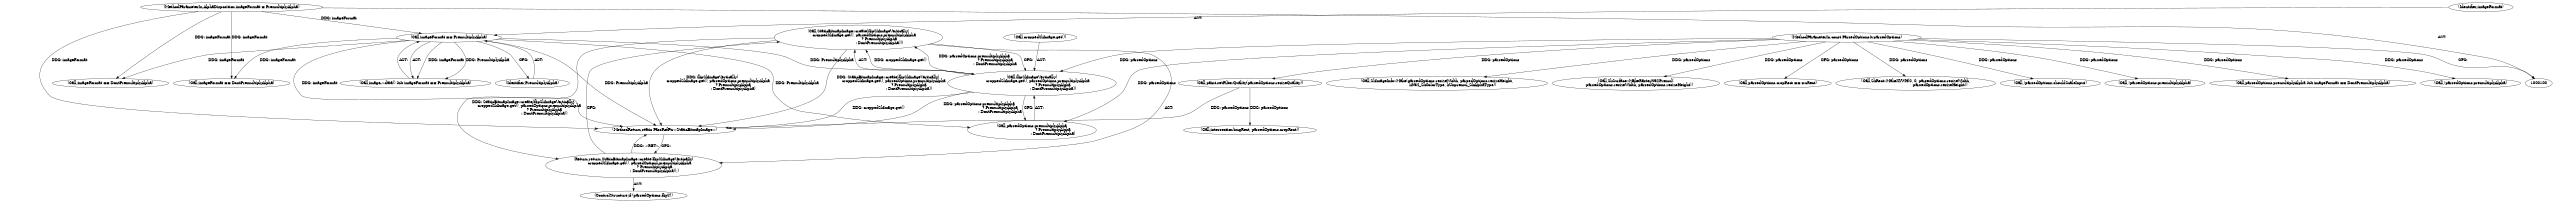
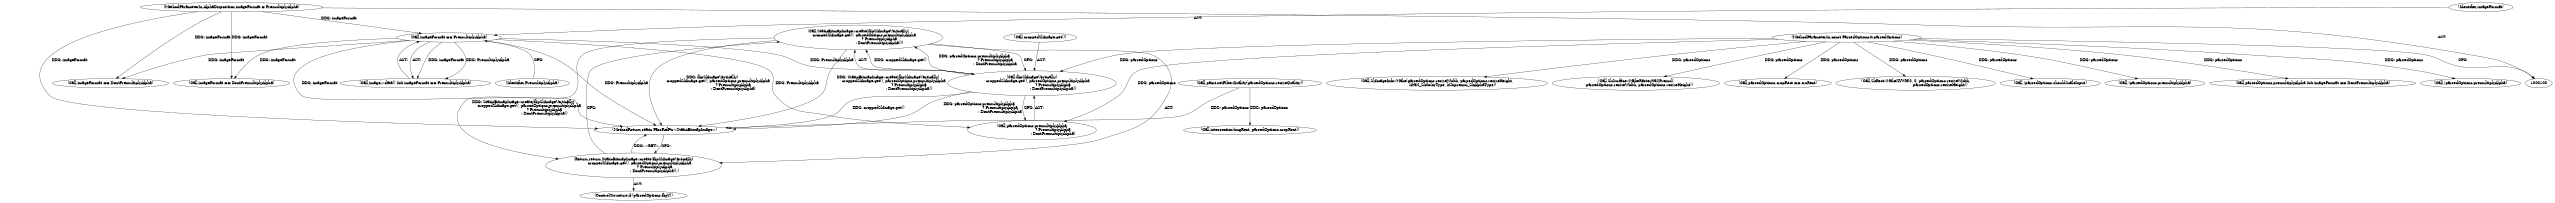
  digraph {
    n1 [label="(Call,StaticBitmapImage::create(flipSkImageVertically(\n          croppedSkImage.get(), parsedOptions.premultiplyAlpha\n                                    ? PremultiplyAlpha\n                                    : DontPremultiplyAlpha)))"]
    n2 [label="(Call,flipSkImageVertically(\n          croppedSkImage.get(), parsedOptions.premultiplyAlpha\n                                    ? PremultiplyAlpha\n                                    : DontPremultiplyAlpha))"]
    n3 [label="(Return,return StaticBitmapImage::create(flipSkImageVertically(\n          croppedSkImage.get(), parsedOptions.premultiplyAlpha\n                                    ? PremultiplyAlpha\n                                    : DontPremultiplyAlpha));)"]
    n4 [label="(MethodReturn,static PassRefPtr<StaticBitmapImage>)"]
    n5 [label="(Call,parsedOptions.premultiplyAlpha\n                                    ? PremultiplyAlpha\n                                    : DontPremultiplyAlpha)"]
    n6 [label="(ControlStructure,if (parsedOptions.flipY))"]
    n7 [label="(MethodParameterIn,const ParsedOptions& parsedOptions)"]
    n8 [label="(Call,SkImageInfo::Make(parsedOptions.resizeWidth, parsedOptions.resizeHeight,\n                           kN32_SkColorType, kUnpremul_SkAlphaType))"]
    n9 [label="(Call,SkSurface::MakeRasterN32Premul(\n      parsedOptions.resizeWidth, parsedOptions.resizeHeight))"]
    n10 [label="(Call,parsedOptions.cropRect == srcRect)"]
    n11 [label="(Call,paint.setFilterQuality(parsedOptions.resizeQuality))"]
    n12 [label="(Call,SkRect::MakeXYWH(0, 0, parsedOptions.resizeWidth,\n                                          parsedOptions.resizeHeight))"]
    n13 [label="(Call,!parsedOptions.shouldScaleInput)"]
    n14 [label="(Call,!parsedOptions.premultiplyAlpha)"]
    n15 [label="(Call,parsedOptions.premultiplyAlpha && imageFormat == DontPremultiplyAlpha)"]
    n16 [label="(Call,!parsedOptions.premultiplyAlpha)"]
    1000100
    n18 [label="(Call,intersection(imgRect, parsedOptions.cropRect))"]
    n19 [label="(Call,imageFormat == PremultiplyAlpha)"]
    n20 [label="(Call,imageFormat == DontPremultiplyAlpha)"]
    n21 [label="(Call,image->data() && imageFormat == PremultiplyAlpha)"]
    n22 [label="(Identifier,PremultiplyAlpha)"]
    n23 [label="(Call,imageFormat == DontPremultiplyAlpha)"]
    n24 [label="(MethodParameterIn,AlphaDisposition imageFormat = PremultiplyAlpha)"]
    n25 [label="(Call,croppedSkImage.get())"]
    n26 [label="(Identifier,imageFormat)"]
    n1 -> n2 [label="CFG: "]
    n1 -> n3 [label="AST: "]
    n1 -> n3 [label="DDG: StaticBitmapImage::create(flipSkImageVertically(\n          croppedSkImage.get(), parsedOptions.premultiplyAlpha\n                                    ? PremultiplyAlpha\n                                    : DontPremultiplyAlpha))"]
    n1 -> n4 [label="DDG: flipSkImageVertically(\n          croppedSkImage.get(), parsedOptions.premultiplyAlpha\n                                    ? PremultiplyAlpha\n                                    : DontPremultiplyAlpha)"]
    n1 -> n4 [label="DDG: StaticBitmapImage::create(flipSkImageVertically(\n          croppedSkImage.get(), parsedOptions.premultiplyAlpha\n                                    ? PremultiplyAlpha\n                                    : DontPremultiplyAlpha))"]
    n2 -> n1 [label="AST: "]
    n2 -> n1 [label="DDG: croppedSkImage.get()"]
    n2 -> n1 [label="DDG: parsedOptions.premultiplyAlpha\n                                    ? PremultiplyAlpha\n                                    : DontPremultiplyAlpha"]
    n2 -> n4 [label="DDG: parsedOptions.premultiplyAlpha\n                                    ? PremultiplyAlpha\n                                    : DontPremultiplyAlpha"]
    n2 -> n4 [label="DDG: croppedSkImage.get()"]
    n2 -> n5 [label="CFG: "]
    n3 -> n1 [label="CFG: "]
    n3 -> n4 [label="DDG: <RET>"]
    n3 -> n6 [label="AST: "]
    n4 -> n3 [label="CFG: "]
    n5 -> n2 [label="AST: "]
    n7 -> n2 [label="DDG: parsedOptions"]
    n7 -> n5 [label="DDG: parsedOptions"]
    n7 -> n8 [label="DDG: parsedOptions"]
    n7 -> n9 [label="DDG: parsedOptions"]
-   n7 -> n10 [label="CFG: parsedOptions"]
-   n7 -> n11 [label="DDG: parsedOptions"]
+   n7 -> n10 [label="DDG: parsedOptions"]
    n7 -> n12 [label="DDG: parsedOptions"]
    n7 -> n13 [label="DDG: parsedOptions"]
    n7 -> n14 [label="DDG: parsedOptions"]
    n7 -> n15 [label="DDG: parsedOptions"]
    n7 -> n16 [label="DDG: parsedOptions"]
    n7 -> 1000100 [label="CFG: "]
    n11 -> n4 [label="DDG: parsedOptions"]
    n11 -> n18 [label="DDG: parsedOptions"]
    n19 -> n2 [label="DDG: PremultiplyAlpha"]
    n19 -> n4 [label="DDG: imageFormat"]
    n19 -> n4 [label="DDG: PremultiplyAlpha"]
    n19 -> n5 [label="DDG: PremultiplyAlpha"]
    n19 -> n20 [label="DDG: imageFormat"]
    n19 -> n21 [label="AST: "]
    n19 -> n21 [label="DDG: imageFormat"]
    n19 -> n21 [label="DDG: PremultiplyAlpha"]
-   n19 -> n22 [label="CFG: "]
    n19 -> n23 [label="DDG: imageFormat"]
    n21 -> n19 [label="AST: "]
-   n22 -> n19 [label="AST: "]
+   n22 -> n19 [label="CFG: "]
    n24 -> n4 [label="DDG: imageFormat"]
    n24 -> 1000100 [label="AST: "]
    n24 -> n19 [label="DDG: imageFormat"]
    n24 -> n20 [label="DDG: imageFormat"]
    n24 -> n23 [label="DDG: imageFormat"]
    n25 -> n2 [label="AST: "]
    n26 -> n19 [label="AST: "]
  }
